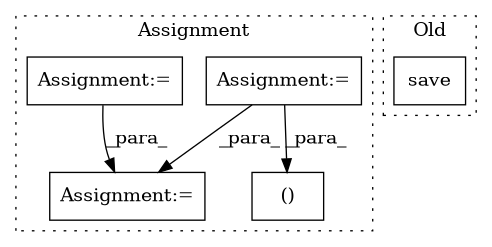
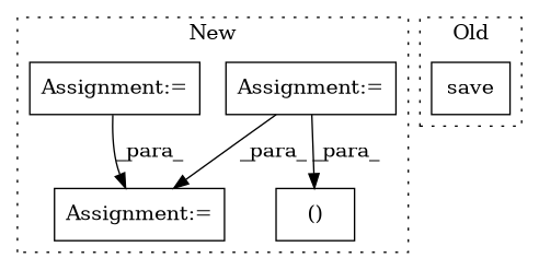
  digraph {
    node [a=7 shape=box]
    n1 [a=106 l=46 label="()" s=4257]
    n2 [l=17 label="Assignment:=" s=3861]
    n3 [l=1 label="Assignment:=" s=4671]
    n4 [l=19 label="Assignment:=" s=4086]
    n5 [a=32 l="5,1" label=save s="4234,4283"]
    subgraph cluster_1 {
-     label=Assignment
+     label=New
      style=dotted
      n1
      n2
      n3
      n4
    }
    subgraph cluster_2 {
      label=Old
      style=dotted
      n5
    }
    n2 -> n1 [label=_para_]
    n2 -> n3 [label=_para_]
    n4 -> n3 [label=_para_]
  }
